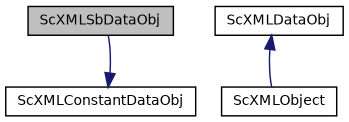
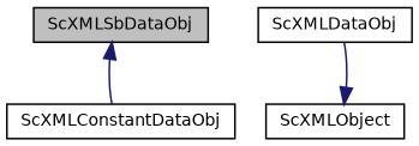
  digraph {
    node [color=black fillcolor=white fontname=Helvetica fontsize=10 shape=record style=filled]
    edge [color=midnightblue dir=back fontname=Helvetica fontsize=10 labelfontname=Helvetica labelfontsize=10 style=solid]
    n1 [fillcolor=grey75 fontcolor=black height=0.2 label=ScXMLSbDataObj width=0.4]
    n2 [height=0.2 label=ScXMLConstantDataObj width=0.4]
    n3 [height=0.2 label=ScXMLDataObj width=0.4]
    n4 [height=0.2 label=ScXMLObject width=0.4]
-   n2 -> n1
-   n3 -> n4
+   n1 -> n2
+   n4 -> n3
  }
